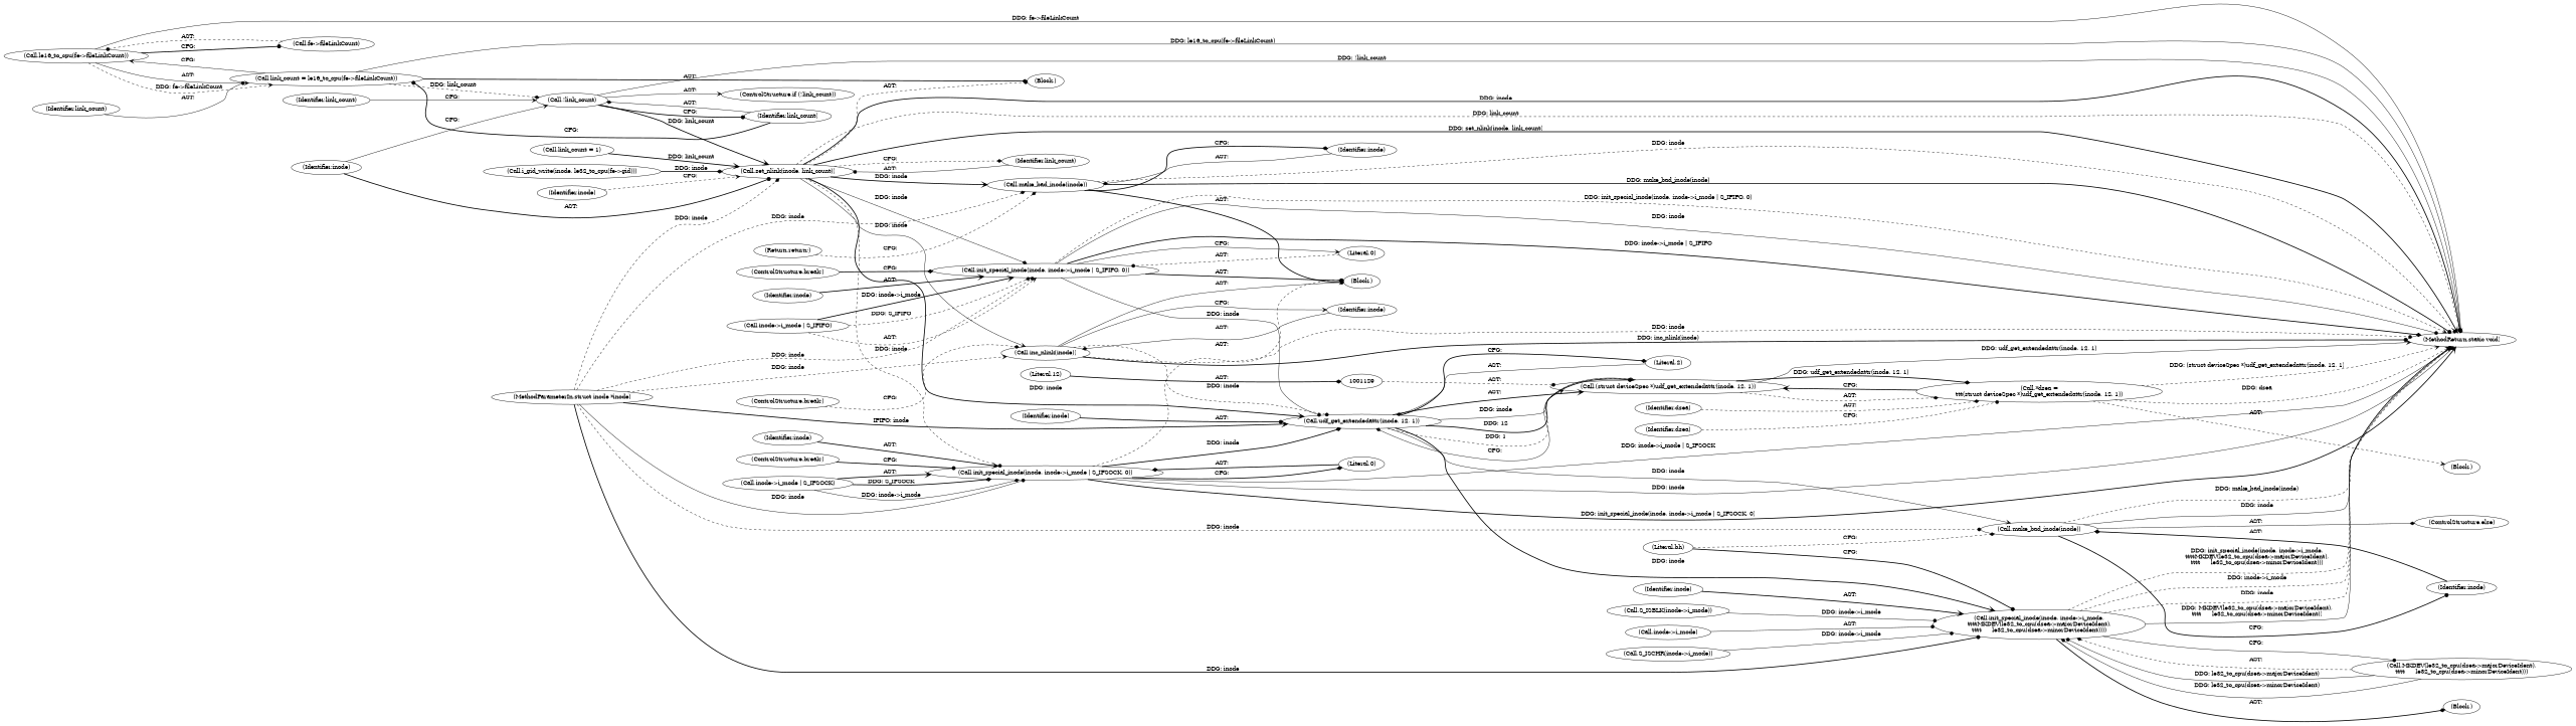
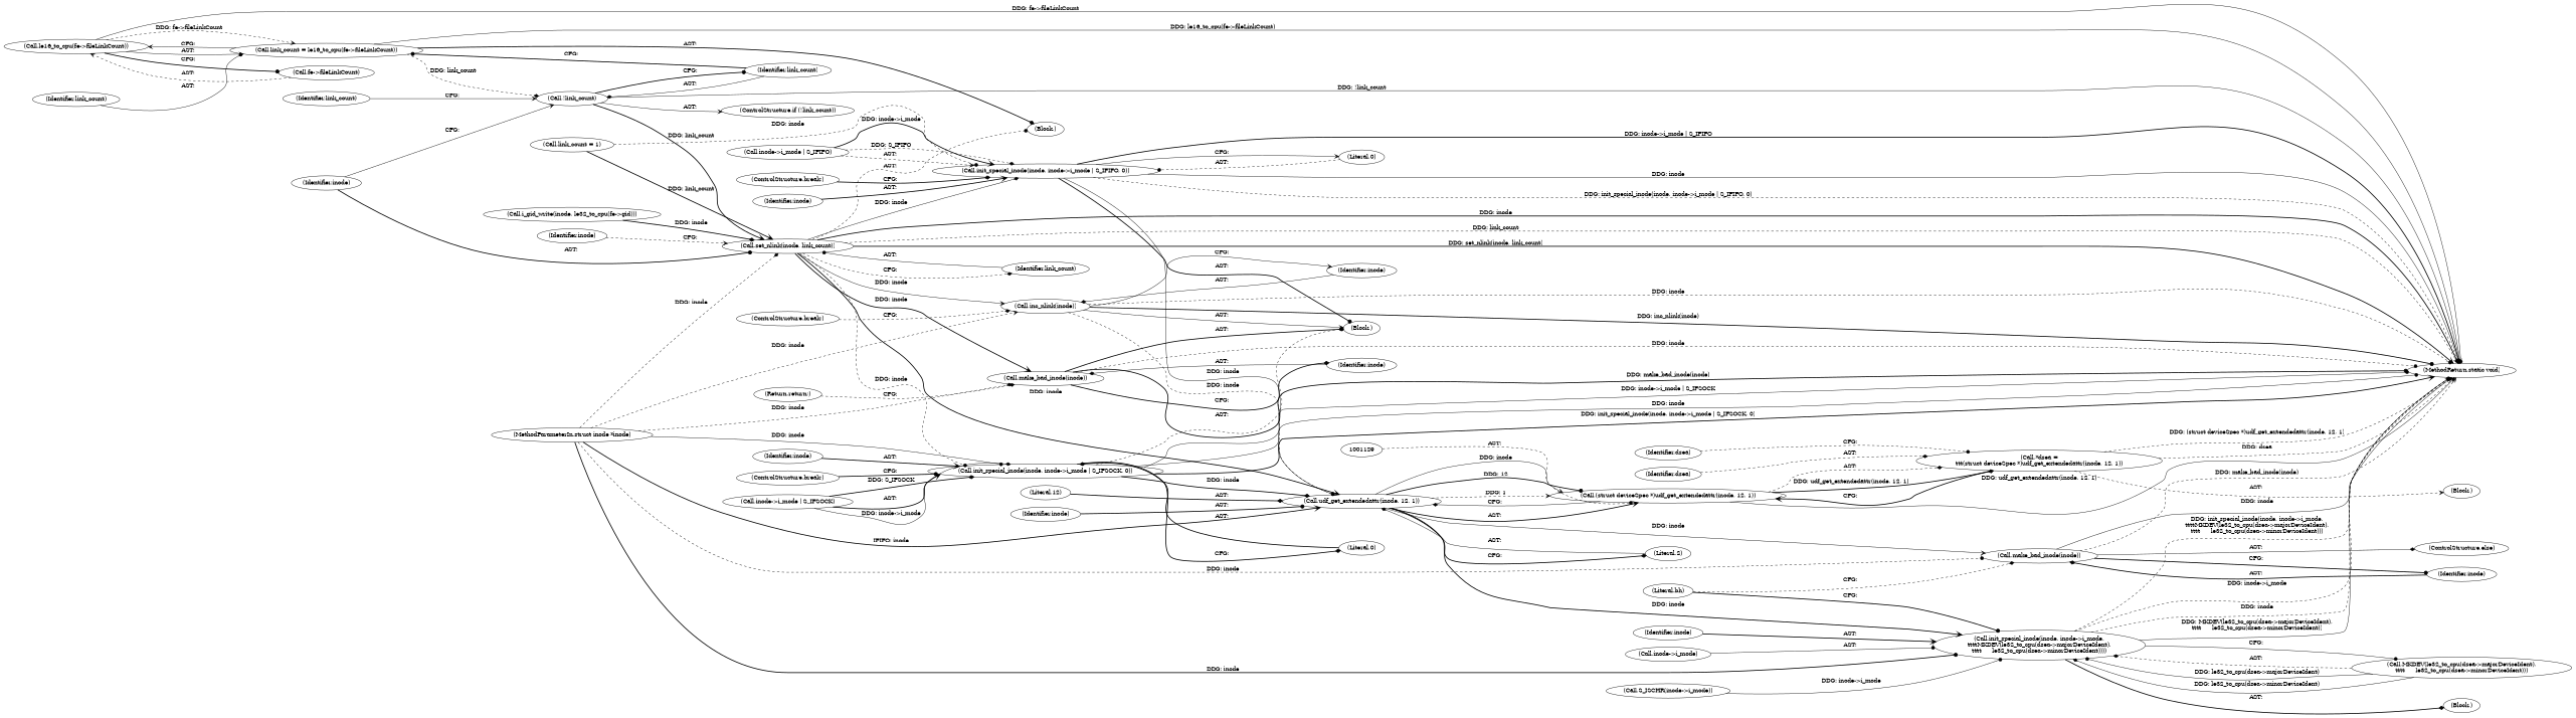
  digraph {
    rankdir=LR
    edge [arrowhead=vee style=bold]
    n1 [label="(Call,le16_to_cpu(fe->fileLinkCount))"]
    n2 [label="(Call,link_count = le16_to_cpu(fe->fileLinkCount))"]
    n3 [label="(Call,fe->fileLinkCount)"]
    n4 [label="(MethodReturn,static void)"]
    n5 [label="(Call,!link_count)"]
    n6 [label="(Block,)"]
    n7 [label="(Call,set_nlink(inode, link_count))"]
    n8 [label="(ControlStructure,if (!link_count))"]
    n9 [label="(Identifier,link_count)"]
    n10 [label="(Call,inc_nlink(inode))"]
    n11 [label="(Call,udf_get_extendedattr(inode, 12, 1))"]
    n12 [label="(Call,init_special_inode(inode, inode->i_mode | S_IFIFO, 0))"]
    n13 [label="(Call,init_special_inode(inode, inode->i_mode | S_IFSOCK, 0))"]
    n14 [label="(Call,make_bad_inode(inode))"]
    n15 [label="(Identifier,link_count)"]
    n16 [label="(Block,)"]
    n17 [label="(Identifier,inode)"]
    n18 [label="(Call,(struct deviceSpec *)udf_get_extendedattr(inode, 12, 1))"]
    n19 [label="(Call,init_special_inode(inode, inode->i_mode,\n\t\t\t\tMKDEV(le32_to_cpu(dsea->majorDeviceIdent),\n\t\t\t\t      le32_to_cpu(dsea->minorDeviceIdent))))"]
    n20 [label="(Call,make_bad_inode(inode))"]
    n21 [label="(Literal,2)"]
    n22 [label="(Literal,0)"]
    n23 [label="(Literal,0)"]
    n24 [label="(Identifier,inode)"]
    n25 [label="(Call,*dsea =\n\t\t\t(struct deviceSpec *)udf_get_extendedattr(inode, 12, 1))"]
    n26 [label="(Block,)"]
    n27 [label="(Call,MKDEV(le32_to_cpu(dsea->majorDeviceIdent),\n\t\t\t\t      le32_to_cpu(dsea->minorDeviceIdent)))"]
    n28 [label="(ControlStructure,else)"]
    n29 [label="(Identifier,inode)"]
    n30 [label="(Block,)"]
    n31 [label="(ControlStructure,break;)"]
    n32 [label="(Identifier,inode)"]
    n33 [label="(Call,inode->i_mode | S_IFSOCK)"]
    n34 [label="(Return,return;)"]
    n35 [label="(ControlStructure,break;)"]
    n36 [label="(Identifier,dsea)"]
    n37 [label="(Call,i_gid_write(inode, le32_to_cpu(fe->gid)))"]
-   n38 [label="(Call,S_ISBLK(inode->i_mode))"]
    n39 [label="(Identifier,inode)"]
    n40 [label="(Identifier,dsea)"]
    n41 [label="(Identifier,inode)"]
    n42 [label="(Identifier,inode)"]
    n43 [label="(Identifier,inode)"]
    n44 [label="(Call,inode->i_mode)"]
    n45 [label="(Identifier,inode)"]
    n46 [label="(Call,inode->i_mode | S_IFIFO)"]
    n47 [label="(Call,link_count = 1)"]
    n48 [label="(Literal,bh)"]
    n49 [label="(Identifier,link_count)"]
    n50 [label="(Identifier,link_count)"]
    n51 [label="(MethodParameterIn,struct inode *inode)"]
    n52 [label="(Literal,12)"]
    n53 [label="(ControlStructure,break;)"]
    n54 [label="(Call,S_ISCHR(inode->i_mode))"]
    1001129
    n1 -> n2 [label="AST: " style=solid]
    n1 -> n2 [label="DDG: fe->fileLinkCount" style=dashed]
    n1 -> n3 [arrowhead=dot label="CFG: "]
    n1 -> n4 [arrowhead=dot label="DDG: fe->fileLinkCount" style=solid]
    n2 -> n1 [label="CFG: " style=solid]
    n2 -> n4 [label="DDG: le16_to_cpu(fe->fileLinkCount)" style=solid]
    n2 -> n5 [arrowhead=diamond label="DDG: link_count" style=dashed]
    n2 -> n6 [arrowhead=diamond label="AST: "]
-   n3 -> n1 [arrowhead=dot label="AST: " style=dashed]
+   n3 -> n1 [label="AST: " style=dashed]
    n5 -> n4 [arrowhead=diamond label="DDG: !link_count" style=solid]
    n5 -> n7 [label="DDG: link_count"]
    n5 -> n8 [label="AST: " style=solid]
    n5 -> n9 [arrowhead=dot label="CFG: "]
    n7 -> n4 [arrowhead=diamond label="DDG: inode"]
    n7 -> n4 [label="DDG: link_count" style=dashed]
    n7 -> n4 [label="DDG: set_nlink(inode, link_count)"]
    n7 -> n6 [arrowhead=dot label="AST: " style=dashed]
    n7 -> n10 [label="DDG: inode" style=solid]
    n7 -> n11 [label="DDG: inode"]
    n7 -> n12 [arrowhead=diamond label="DDG: inode" style=solid]
    n7 -> n13 [arrowhead=dot label="DDG: inode" style=dashed]
    n7 -> n14 [label="DDG: inode"]
    n7 -> n15 [arrowhead=diamond label="CFG: " style=dashed]
    n9 -> n2 [arrowhead=dot label="CFG: "]
    n9 -> n5 [arrowhead=diamond label="AST: " style=solid]
    n10 -> n4 [arrowhead=dot label="DDG: inode" style=dashed]
    n10 -> n4 [arrowhead=dot label="DDG: inc_nlink(inode)"]
    n10 -> n11 [arrowhead=dot label="DDG: inode" style=dashed]
    n10 -> n16 [label="AST: " style=solid]
    n10 -> n17 [label="CFG: " style=solid]
    n11 -> n18 [label="AST: "]
    n11 -> n18 [label="DDG: inode" style=solid]
    n11 -> n18 [arrowhead=dot label="DDG: 12"]
    n11 -> n18 [label="DDG: 1" style=dashed]
    n11 -> n19 [label="DDG: inode"]
    n11 -> n20 [label="DDG: inode" style=solid]
    n11 -> n21 [arrowhead=diamond label="CFG: "]
    n12 -> n4 [arrowhead=diamond label="DDG: inode->i_mode | S_IFIFO"]
    n12 -> n4 [arrowhead=dot label="DDG: inode" style=solid]
    n12 -> n4 [label="DDG: init_special_inode(inode, inode->i_mode | S_IFIFO, 0)" style=dashed]
    n12 -> n11 [arrowhead=dot label="DDG: inode" style=solid]
    n12 -> n16 [arrowhead=dot label="AST: "]
    n12 -> n22 [label="CFG: " style=solid]
    n13 -> n4 [arrowhead=dot label="DDG: inode->i_mode | S_IFSOCK" style=solid]
    n13 -> n4 [arrowhead=dot label="DDG: inode" style=solid]
    n13 -> n4 [label="DDG: init_special_inode(inode, inode->i_mode | S_IFSOCK, 0)"]
    n13 -> n11 [arrowhead=diamond label="DDG: inode"]
    n13 -> n16 [arrowhead=diamond label="AST: " style=dashed]
    n13 -> n23 [arrowhead=diamond label="CFG: "]
    n14 -> n4 [arrowhead=dot label="DDG: make_bad_inode(inode)"]
    n14 -> n4 [arrowhead=dot label="DDG: inode" style=dashed]
    n14 -> n16 [arrowhead=dot label="AST: "]
    n14 -> n24 [arrowhead=diamond label="CFG: "]
    n15 -> n7 [arrowhead=dot label="AST: " style=solid]
    n17 -> n10 [arrowhead=diamond label="AST: " style=solid]
    n18 -> n4 [label="DDG: udf_get_extendedattr(inode, 12, 1)" style=solid]
    n18 -> n11 [arrowhead=diamond label="CFG: " style=solid]
    n18 -> n25 [arrowhead=diamond label="AST: " style=dashed]
    n18 -> n25 [arrowhead=diamond label="DDG: udf_get_extendedattr(inode, 12, 1)"]
    n19 -> n4 [label="DDG: init_special_inode(inode, inode->i_mode,\n\t\t\t\tMKDEV(le32_to_cpu(dsea->majorDeviceIdent),\n\t\t\t\t      le32_to_cpu(dsea->minorDeviceIdent)))" style=dashed]
    n19 -> n4 [arrowhead=diamond label="DDG: inode->i_mode" style=dashed]
    n19 -> n4 [label="DDG: inode" style=dashed]
    n19 -> n4 [arrowhead=dot label="DDG: MKDEV(le32_to_cpu(dsea->majorDeviceIdent),\n\t\t\t\t      le32_to_cpu(dsea->minorDeviceIdent))" style=solid]
    n19 -> n26 [arrowhead=diamond label="AST: "]
    n19 -> n27 [arrowhead=dot label="CFG: " style=solid]
    n20 -> n4 [label="DDG: make_bad_inode(inode)" style=dashed]
    n20 -> n4 [arrowhead=diamond label="DDG: inode" style=solid]
    n20 -> n28 [arrowhead=diamond label="AST: " style=solid]
    n20 -> n29 [arrowhead=dot label="CFG: "]
    n21 -> n11 [arrowhead=diamond label="AST: " style=solid]
    n22 -> n12 [arrowhead=dot label="AST: " style=dashed]
    n23 -> n13 [arrowhead=diamond label="AST: "]
    n24 -> n14 [arrowhead=diamond label="AST: " style=solid]
    n25 -> n4 [label="DDG: dsea" style=dashed]
    n25 -> n4 [label="DDG: (struct deviceSpec *)udf_get_extendedattr(inode, 12, 1)" style=dashed]
    n25 -> n18 [label="CFG: "]
    n25 -> n30 [label="AST: " style=dashed]
    n27 -> n19 [arrowhead=diamond label="AST: " style=dashed]
    n27 -> n19 [arrowhead=dot label="DDG: le32_to_cpu(dsea->majorDeviceIdent)" style=solid]
    n27 -> n19 [arrowhead=diamond label="DDG: le32_to_cpu(dsea->minorDeviceIdent)" style=solid]
    n29 -> n20 [arrowhead=diamond label="AST: "]
    n31 -> n13 [arrowhead=dot label="CFG: "]
    n32 -> n19 [label="AST: "]
    n33 -> n13 [label="AST: "]
    n33 -> n13 [arrowhead=diamond label="DDG: inode->i_mode" style=solid]
    n33 -> n13 [arrowhead=diamond label="DDG: S_IFSOCK"]
    n34 -> n14 [arrowhead=diamond label="CFG: " style=dashed]
    n35 -> n12 [arrowhead=diamond label="CFG: "]
    n36 -> n25 [arrowhead=diamond label="AST: " style=dashed]
    n37 -> n7 [arrowhead=diamond label="DDG: inode"]
-   n38 -> n19 [arrowhead=dot label="DDG: inode->i_mode" style=solid]
    n39 -> n7 [label="CFG: " style=dashed]
    n40 -> n25 [arrowhead=dot label="CFG: " style=dashed]
    n41 -> n12 [label="AST: "]
    n42 -> n13 [label="AST: "]
    n43 -> n5 [label="CFG: " style=solid]
    n43 -> n7 [arrowhead=dot label="AST: "]
    n44 -> n19 [arrowhead=dot label="AST: " style=solid]
    n45 -> n11 [arrowhead=dot label="AST: "]
    n46 -> n12 [label="AST: " style=dashed]
    n46 -> n12 [label="DDG: inode->i_mode"]
    n46 -> n12 [arrowhead=diamond label="DDG: S_IFIFO" style=dashed]
    n47 -> n7 [label="DDG: link_count"]
    n48 -> n19 [arrowhead=dot label="CFG: "]
    n48 -> n20 [arrowhead=diamond label="CFG: " style=dashed]
    n49 -> n2 [arrowhead=dot label="AST: " style=solid]
    n50 -> n5 [label="CFG: " style=solid]
    n51 -> n7 [arrowhead=diamond label="DDG: inode" style=dashed]
    n51 -> n10 [label="DDG: inode" style=dashed]
    n51 -> n11 [label="IFIFO: inode"]
-   n51 -> n12 [arrowhead=dot label="DDG: inode" style=dashed]
+   n47 -> n12 [arrowhead=dot label="DDG: inode" style=dashed]
    n51 -> n13 [arrowhead=dot label="DDG: inode" style=solid]
    n51 -> n14 [arrowhead=diamond label="DDG: inode" style=dashed]
    n51 -> n19 [arrowhead=dot label="DDG: inode"]
    n51 -> n20 [arrowhead=dot label="DDG: inode" style=dashed]
-   n52 -> 1001129 [arrowhead=diamond label="AST: "]
+   n52 -> n11 [arrowhead=diamond label="AST: "]
    n53 -> n10 [arrowhead=diamond label="CFG: " style=dashed]
    n54 -> n19 [arrowhead=dot label="DDG: inode->i_mode" style=solid]
    1001129 -> n18 [arrowhead=dot label="AST: " style=dashed]
  }
